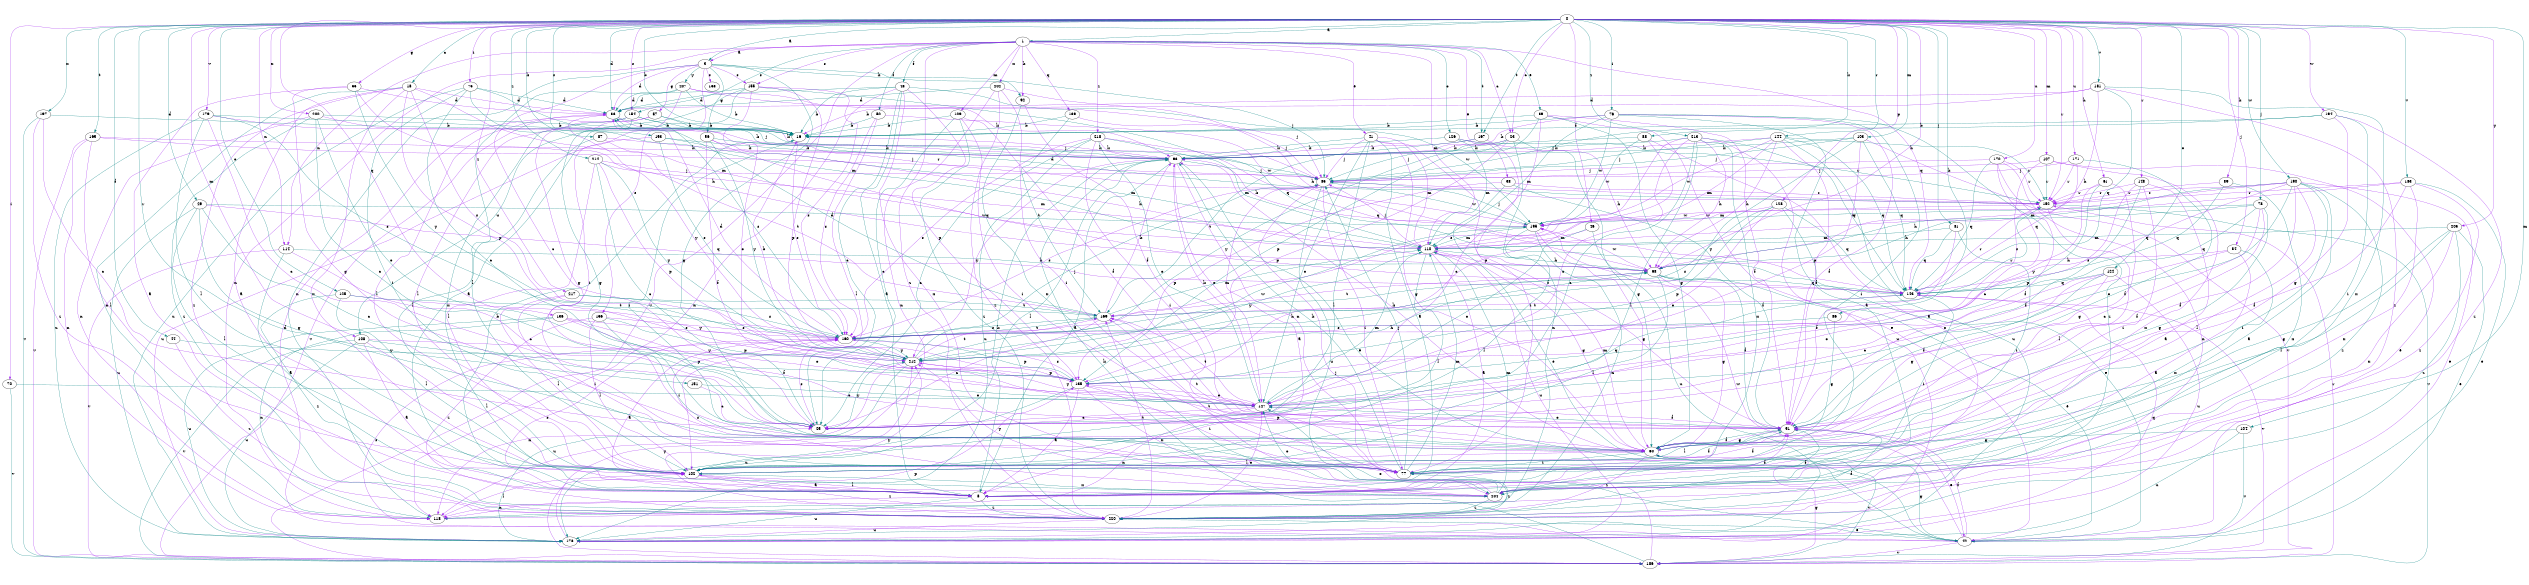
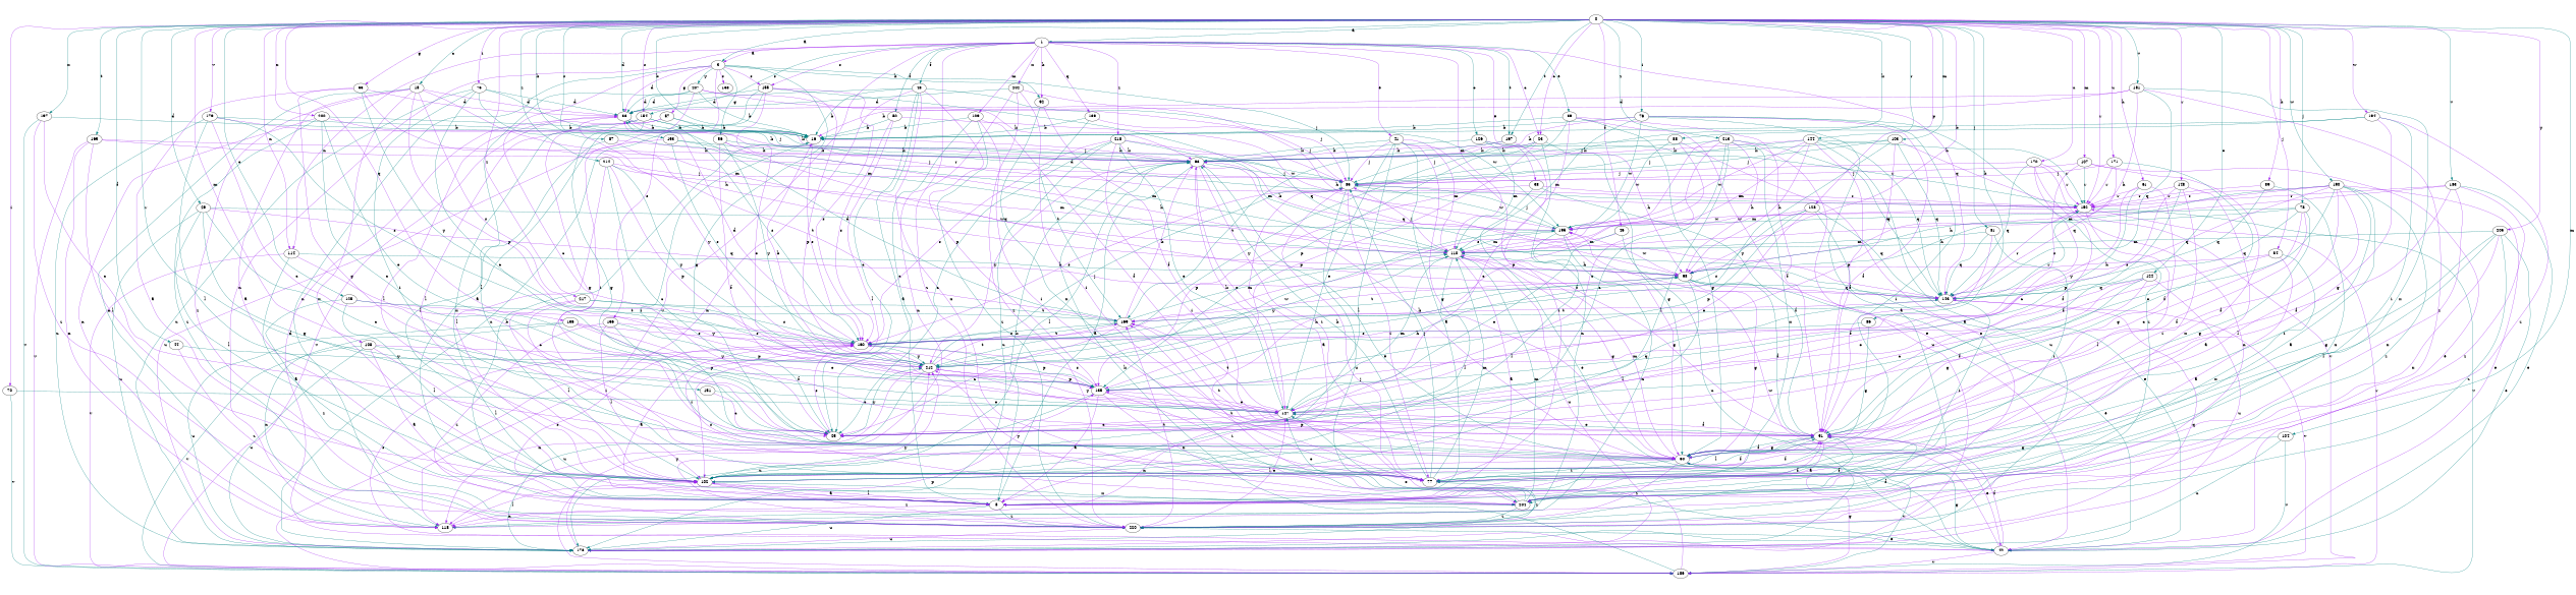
  strict digraph {
    edge [color=purple]
    0
    1
    3
    16
    18
    23
    29
    33
    44
    46
    55
    61
    68
    70
    75
    76
    78
    81
    84
    86
    87
    88
    89
    103
    104
    107
    108
    114
    124
    125
    128
    136
    144
    148
    151
    152
    153
    154
    165
    167
    170
    171
    179
    181
    183
    190
    194
    197
    200
    205
    213
    214
    217
    38
    39
    41
    48
    50
    92
    109
    110
    118
    126
    139
    143
    155
    186
    202
    218
    220
    25
    56
    57
    60
    85
    156
    158
    207
    93
    160
    77
    8
    135
    204
    212
    102
    178
    195
    127
    51
    42
    169
    0 -> 1 [color=teal label=a]
    0 -> 3 [color=teal label=a]
    0 -> 16 [color=teal label=b]
    0 -> 18 [color=teal label=c]
    0 -> 23 [label=c]
    0 -> 29 [color=teal label=d]
    0 -> 33 [color=teal label=d]
    0 -> 44 [color=teal label=f]
    0 -> 46 [label=f]
    0 -> 55 [label=g]
    0 -> 61 [label=h]
    0 -> 68 [label=h]
    0 -> 70 [label=i]
    0 -> 75 [label=i]
    0 -> 76 [color=teal label=i]
    0 -> 78 [color=teal label=j]
    0 -> 81 [color=teal label=j]
    0 -> 84 [label=j]
    0 -> 86 [color=teal label=k]
    0 -> 87 [color=teal label=k]
    0 -> 88 [color=teal label=k]
    0 -> 89 [label=k]
    0 -> 103 [color=teal label=m]
    0 -> 104 [color=teal label=m]
    0 -> 107 [label=m]
    0 -> 108 [label=m]
    0 -> 114 [label=n]
    0 -> 124 [color=teal label=o]
    0 -> 125 [color=teal label=o]
    0 -> 128 [label=p]
    0 -> 136 [label=q]
    0 -> 144 [color=teal label=r]
    0 -> 148 [label=r]
    0 -> 151 [color=teal label=r]
    0 -> 152 [label=r]
    0 -> 153 [color=teal label=s]
    0 -> 154 [label=s]
    0 -> 165 [color=teal label=t]
    0 -> 167 [color=teal label=t]
    0 -> 170 [label=u]
    0 -> 171 [label=u]
    0 -> 179 [label=v]
    0 -> 181 [color=teal label=v]
    0 -> 183 [color=teal label=v]
    0 -> 190 [color=teal label=w]
    0 -> 194 [label=w]
    0 -> 197 [color=teal label=x]
    0 -> 200 [label=x]
    0 -> 205 [label=y]
    0 -> 213 [color=teal label=z]
    0 -> 214 [color=teal label=z]
    0 -> 217 [label=z]
    1 -> 3 [label=a]
    1 -> 23 [label=c]
    1 -> 114 [label=n]
    1 -> 154 [color=teal label=s]
    1 -> 167 [color=teal label=t]
    1 -> 38 [label=e]
    1 -> 39 [color=teal label=e]
    1 -> 41 [label=e]
    1 -> 48 [color=teal label=f]
    1 -> 50 [color=teal label=f]
    1 -> 92 [label=k]
    1 -> 109 [label=m]
    1 -> 110 [label=m]
    1 -> 118 [label=n]
    1 -> 126 [color=teal label=o]
    1 -> 139 [label=q]
    1 -> 143 [label=q]
    1 -> 155 [label=s]
    1 -> 186 [label=v]
    1 -> 202 [label=x]
    1 -> 218 [label=z]
    1 -> 220 [label=z]
    3 -> 33 [label=d]
    3 -> 92 [color=teal label=k]
    3 -> 118 [color=teal label=n]
    3 -> 155 [label=s]
    3 -> 25 [label=c]
    3 -> 56 [color=teal label=g]
    3 -> 57 [label=g]
    3 -> 60 [color=teal label=g]
    3 -> 85 [color=teal label=j]
    3 -> 156 [label=s]
    3 -> 158 [label=s]
    3 -> 207 [color=teal label=y]
    16 -> 93 [label=k]
    16 -> 160 [label=s]
    16 -> 77 [color=teal label=i]
    18 -> 33 [label=d]
    18 -> 110 [label=m]
    18 -> 118 [color=teal label=n]
    18 -> 220 [label=z]
    18 -> 160 [label=s]
    18 -> 8 [label=a]
    18 -> 135 [label=p]
    18 -> 204 [label=x]
    23 -> 118 [color=teal label=n]
    23 -> 60 [color=teal label=g]
    23 -> 85 [color=teal label=j]
    23 -> 93 [label=k]
    23 -> 135 [label=p]
    23 -> 212 [color=teal label=y]
    29 -> 143 [label=q]
    29 -> 25 [color=teal label=c]
    29 -> 60 [color=teal label=g]
    29 -> 102 [color=teal label=l]
    29 -> 178 [color=teal label=u]
    29 -> 195 [color=teal label=w]
    33 -> 16 [color=teal label=b]
    33 -> 85 [label=j]
    33 -> 212 [label=y]
    33 -> 102 [label=l]
    44 -> 220 [label=z]
    44 -> 212 [color=teal label=y]
    46 -> 110 [label=m]
    46 -> 178 [color=teal label=u]
    46 -> 127 [color=teal label=o]
    55 -> 33 [label=d]
    55 -> 68 [label=h]
    55 -> 60 [label=g]
    55 -> 8 [label=a]
    55 -> 212 [color=teal label=y]
    61 -> 152 [label=r]
    61 -> 60 [label=g]
    61 -> 135 [color=teal label=p]
    61 -> 212 [label=y]
    68 -> 143 [color=teal label=q]
    68 -> 60 [label=g]
    68 -> 102 [color=teal label=l]
    68 -> 195 [label=w]
    68 -> 51 [color=teal label=f]
    68 -> 42 [color=teal label=e]
    68 -> 169 [label=t]
    70 -> 186 [color=teal label=v]
    70 -> 127 [color=teal label=o]
    75 -> 33 [color=teal label=d]
    75 -> 110 [color=teal label=m]
    75 -> 25 [color=teal label=c]
    75 -> 85 [color=teal label=j]
    75 -> 77 [color=teal label=i]
    75 -> 178 [color=teal label=u]
    76 -> 16 [color=teal label=b]
    76 -> 110 [color=teal label=m]
    76 -> 220 [color=teal label=z]
    76 -> 93 [label=k]
    76 -> 77 [color=teal label=i]
    76 -> 8 [color=teal label=a]
    76 -> 195 [color=teal label=w]
    76 -> 51 [label=f]
    78 -> 68 [color=teal label=h]
    78 -> 143 [color=teal label=q]
    78 -> 25 [label=c]
    78 -> 60 [color=teal label=g]
    78 -> 195 [color=teal label=w]
    78 -> 51 [label=f]
    81 -> 110 [color=teal label=m]
    81 -> 143 [color=teal label=q]
    81 -> 77 [color=teal label=i]
    81 -> 51 [label=f]
    84 -> 68 [label=h]
    84 -> 8 [label=a]
    84 -> 204 [color=teal label=x]
    84 -> 127 [label=o]
    86 -> 60 [color=teal label=g]
    86 -> 160 [color=teal label=s]
    87 -> 93 [label=k]
    87 -> 102 [color=teal label=l]
    87 -> 169 [label=t]
    88 -> 93 [color=teal label=k]
    88 -> 8 [label=a]
    88 -> 135 [label=p]
    88 -> 195 [color=teal label=w]
    89 -> 152 [label=r]
    89 -> 143 [color=teal label=q]
    89 -> 204 [color=teal label=x]
    103 -> 143 [color=teal label=q]
    103 -> 186 [label=v]
    103 -> 85 [color=teal label=j]
    103 -> 93 [color=teal label=k]
    103 -> 135 [label=p]
    103 -> 212 [color=teal label=y]
    104 -> 186 [color=teal label=v]
    104 -> 60 [color=teal label=g]
    104 -> 178 [color=teal label=u]
    107 -> 152 [color=teal label=r]
    107 -> 85 [label=j]
    107 -> 160 [label=s]
    107 -> 204 [label=x]
    107 -> 42 [label=e]
    108 -> 186 [color=teal label=v]
    108 -> 8 [label=a]
    108 -> 135 [color=teal label=p]
    108 -> 212 [label=y]
    108 -> 102 [label=l]
    108 -> 178 [color=teal label=u]
    114 -> 68 [color=teal label=h]
    114 -> 186 [label=v]
    114 -> 25 [label=c]
    114 -> 8 [color=teal label=a]
    124 -> 143 [color=teal label=q]
    124 -> 25 [label=c]
    124 -> 60 [label=g]
    124 -> 178 [label=u]
    124 -> 127 [label=o]
    124 -> 51 [color=teal label=f]
    125 -> 220 [color=teal label=z]
    125 -> 212 [label=y]
    125 -> 102 [color=teal label=l]
    125 -> 169 [color=teal label=t]
    128 -> 143 [color=teal label=q]
    128 -> 160 [color=teal label=s]
    128 -> 135 [color=teal label=p]
    128 -> 195 [label=w]
    128 -> 127 [label=o]
    128 -> 42 [color=teal label=e]
    136 -> 118 [color=teal label=n]
    136 -> 160 [label=s]
    136 -> 178 [color=teal label=u]
    136 -> 127 [label=o]
    136 -> 51 [label=f]
    144 -> 68 [label=h]
    144 -> 152 [color=teal label=r]
    144 -> 110 [label=m]
    144 -> 143 [color=teal label=q]
    144 -> 85 [color=teal label=j]
    144 -> 93 [label=k]
    144 -> 178 [color=teal label=u]
    144 -> 195 [label=w]
    144 -> 51 [label=f]
    148 -> 152 [label=r]
    148 -> 160 [label=s]
    148 -> 77 [label=i]
    148 -> 8 [label=a]
    148 -> 51 [color=teal label=f]
    151 -> 25 [label=c]
    151 -> 127 [color=teal label=o]
    152 -> 33 [color=teal label=d]
    152 -> 186 [color=teal label=v]
    152 -> 102 [label=l]
    152 -> 195 [label=w]
    153 -> 110 [color=teal label=m]
    153 -> 93 [color=teal label=k]
    153 -> 160 [color=teal label=s]
    153 -> 178 [label=u]
    154 -> 16 [color=teal label=b]
    154 -> 186 [label=v]
    154 -> 60 [color=teal label=g]
    154 -> 160 [color=teal label=s]
    154 -> 204 [color=teal label=x]
    165 -> 118 [label=n]
    165 -> 186 [label=v]
    165 -> 85 [label=j]
    165 -> 93 [label=k]
    165 -> 102 [label=l]
    167 -> 93 [label=k]
    167 -> 77 [label=i]
    167 -> 169 [color=teal label=t]
    170 -> 152 [label=r]
    170 -> 118 [label=n]
    170 -> 143 [color=teal label=q]
    170 -> 25 [label=c]
    170 -> 85 [label=j]
    170 -> 51 [label=f]
    171 -> 152 [label=r]
    171 -> 143 [label=q]
    171 -> 85 [label=j]
    171 -> 51 [color=teal label=f]
    179 -> 16 [color=teal label=b]
    179 -> 25 [label=c]
    179 -> 93 [label=k]
    179 -> 160 [color=teal label=s]
    179 -> 102 [color=teal label=l]
    179 -> 178 [color=teal label=u]
    181 -> 16 [label=b]
    181 -> 33 [label=d]
    181 -> 68 [label=h]
    181 -> 143 [color=teal label=q]
    181 -> 220 [label=z]
    181 -> 204 [color=teal label=x]
    183 -> 152 [label=r]
    183 -> 110 [label=m]
    183 -> 220 [label=z]
    183 -> 204 [label=x]
    183 -> 51 [label=f]
    183 -> 42 [color=teal label=e]
    190 -> 68 [color=teal label=h]
    190 -> 152 [label=r]
    190 -> 110 [label=m]
    190 -> 143 [label=q]
    190 -> 220 [color=teal label=z]
    190 -> 77 [color=teal label=i]
    190 -> 8 [color=teal label=a]
    190 -> 102 [label=l]
    190 -> 127 [color=teal label=o]
    190 -> 51 [label=f]
    190 -> 42 [label=e]
    194 -> 16 [color=teal label=b]
    194 -> 220 [label=z]
    194 -> 60 [label=g]
    194 -> 85 [color=teal label=j]
    194 -> 77 [color=teal label=i]
    197 -> 16 [color=teal label=b]
    197 -> 186 [color=teal label=v]
    197 -> 220 [label=z]
    197 -> 25 [label=c]
    200 -> 16 [color=teal label=b]
    200 -> 152 [label=r]
    200 -> 118 [label=n]
    200 -> 220 [color=teal label=z]
    200 -> 25 [color=teal label=c]
    200 -> 127 [color=teal label=o]
    205 -> 110 [color=teal label=m]
    205 -> 220 [color=teal label=z]
    205 -> 60 [color=teal label=g]
    205 -> 204 [label=x]
    205 -> 102 [color=teal label=l]
    205 -> 42 [color=teal label=e]
    213 -> 68 [label=h]
    213 -> 143 [color=teal label=q]
    213 -> 25 [color=teal label=c]
    213 -> 93 [color=teal label=k]
    213 -> 160 [label=s]
    213 -> 204 [color=teal label=x]
    213 -> 102 [color=teal label=l]
    213 -> 178 [label=u]
    213 -> 127 [label=o]
    214 -> 110 [label=m]
    214 -> 25 [color=teal label=c]
    214 -> 85 [label=j]
    214 -> 135 [label=p]
    214 -> 212 [color=teal label=y]
    214 -> 102 [label=l]
    217 -> 160 [color=teal label=s]
    217 -> 77 [label=i]
    217 -> 102 [label=l]
    217 -> 169 [color=teal label=t]
    38 -> 152 [label=r]
    38 -> 135 [label=p]
    38 -> 51 [color=teal label=f]
    38 -> 42 [color=teal label=e]
    39 -> 16 [color=teal label=b]
    39 -> 25 [label=c]
    39 -> 60 [color=teal label=g]
    39 -> 135 [color=teal label=p]
    39 -> 51 [label=f]
    39 -> 42 [label=e]
    41 -> 110 [label=m]
    41 -> 60 [label=g]
    41 -> 85 [label=j]
    41 -> 93 [color=teal label=k]
    41 -> 8 [color=teal label=a]
    41 -> 102 [color=teal label=l]
    41 -> 127 [color=teal label=o]
    41 -> 51 [label=f]
    48 -> 16 [color=teal label=b]
    48 -> 33 [color=teal label=d]
    48 -> 118 [label=n]
    48 -> 25 [color=teal label=c]
    48 -> 8 [color=teal label=a]
    48 -> 135 [label=p]
    48 -> 204 [label=x]
    48 -> 195 [color=teal label=w]
    50 -> 16 [color=teal label=b]
    50 -> 160 [label=s]
    50 -> 102 [label=l]
    50 -> 195 [label=w]
    92 -> 204 [color=teal label=x]
    92 -> 51 [label=f]
    109 -> 16 [color=teal label=b]
    109 -> 220 [color=teal label=z]
    109 -> 25 [color=teal label=c]
    109 -> 77 [label=i]
    109 -> 51 [label=f]
    110 -> 68 [color=teal label=h]
    110 -> 60 [label=g]
    110 -> 85 [label=j]
    110 -> 8 [label=a]
    110 -> 212 [color=teal label=y]
    110 -> 102 [color=teal label=l]
    110 -> 178 [label=u]
    118 -> 102 [label=l]
    126 -> 68 [label=h]
    126 -> 152 [color=teal label=r]
    126 -> 110 [color=teal label=m]
    126 -> 93 [color=teal label=k]
    139 -> 16 [color=teal label=b]
    139 -> 85 [label=j]
    139 -> 169 [color=teal label=t]
    143 -> 152 [label=r]
    143 -> 186 [label=v]
    143 -> 77 [color=teal label=i]
    143 -> 169 [label=t]
    155 -> 33 [color=teal label=d]
    155 -> 143 [color=teal label=q]
    155 -> 160 [label=s]
    155 -> 8 [color=teal label=a]
    155 -> 135 [label=p]
-   155 -> 108 [color=teal label=u]
+   155 -> 178 [color=teal label=u]
    155 -> 127 [label=o]
    186 -> 152 [label=r]
    186 -> 60 [label=g]
    186 -> 85 [label=j]
    186 -> 93 [color=teal label=k]
    186 -> 135 [label=p]
    202 -> 33 [color=teal label=d]
    202 -> 68 [label=h]
    202 -> 118 [label=n]
    202 -> 220 [label=z]
    202 -> 77 [label=i]
    218 -> 110 [color=teal label=m]
    218 -> 143 [label=q]
    218 -> 25 [color=teal label=c]
    218 -> 93 [label=k]
    218 -> 160 [label=s]
    218 -> 77 [label=i]
    218 -> 178 [color=teal label=u]
    218 -> 127 [color=teal label=o]
    220 -> 212 [label=y]
    220 -> 178 [label=u]
    220 -> 127 [label=o]
    220 -> 51 [color=teal label=f]
    220 -> 42 [color=teal label=e]
    220 -> 169 [label=t]
    25 -> 160 [label=s]
    25 -> 212 [color=teal label=y]
    56 -> 68 [label=h]
    56 -> 143 [label=q]
    56 -> 93 [color=teal label=k]
    56 -> 212 [color=teal label=y]
    56 -> 51 [label=f]
    57 -> 16 [color=teal label=b]
    57 -> 60 [label=g]
    57 -> 93 [color=teal label=k]
    57 -> 102 [label=l]
    60 -> 110 [label=m]
    60 -> 186 [color=teal label=v]
    60 -> 220 [label=z]
    60 -> 93 [label=k]
    60 -> 77 [color=teal label=i]
    60 -> 135 [label=p]
    60 -> 102 [label=l]
    60 -> 51 [color=teal label=f]
    60 -> 169 [label=t]
    85 -> 152 [label=r]
    85 -> 160 [label=s]
    85 -> 77 [label=i]
    85 -> 8 [label=a]
    85 -> 178 [color=teal label=u]
    85 -> 195 [color=teal label=w]
    156 -> 220 [label=z]
    156 -> 160 [label=s]
    156 -> 77 [color=teal label=i]
    156 -> 135 [color=teal label=p]
    156 -> 102 [label=l]
    207 -> 16 [color=teal label=b]
    207 -> 33 [color=teal label=d]
    207 -> 85 [label=j]
    207 -> 93 [label=k]
    207 -> 77 [label=i]
    207 -> 102 [color=teal label=l]
    93 -> 85 [color=teal label=j]
-   93 -> 77 [label=n]
+   93 -> 77 [label=i]
    93 -> 8 [color=teal label=a]
    93 -> 212 [label=y]
    93 -> 102 [color=teal label=l]
    93 -> 127 [label=o]
    93 -> 42 [color=teal label=e]
    160 -> 33 [label=d]
    160 -> 8 [label=a]
    160 -> 135 [color=teal label=p]
    160 -> 212 [color=teal label=y]
    160 -> 169 [color=teal label=t]
    77 -> 110 [color=teal label=m]
    77 -> 220 [color=teal label=z]
    77 -> 85 [color=teal label=j]
    77 -> 93 [color=teal label=k]
    77 -> 51 [label=f]
    8 -> 16 [color=teal label=b]
    8 -> 118 [label=n]
    8 -> 220 [color=teal label=z]
    8 -> 93 [color=teal label=k]
    8 -> 160 [label=s]
    8 -> 102 [label=l]
    8 -> 178 [color=teal label=u]
    8 -> 51 [label=f]
    135 -> 68 [color=teal label=h]
    135 -> 160 [label=s]
    135 -> 77 [label=i]
    135 -> 8 [label=a]
    135 -> 204 [label=x]
    135 -> 178 [color=teal label=u]
    135 -> 127 [label=o]
    204 -> 110 [color=teal label=m]
    204 -> 220 [color=teal label=z]
    204 -> 160 [label=s]
    204 -> 212 [label=y]
    204 -> 127 [color=teal label=o]
    204 -> 51 [color=teal label=f]
    204 -> 169 [label=t]
    212 -> 16 [label=b]
    212 -> 68 [color=teal label=h]
    212 -> 118 [label=n]
    212 -> 85 [color=teal label=j]
    212 -> 135 [label=p]
    212 -> 178 [color=teal label=u]
    212 -> 195 [color=teal label=w]
    212 -> 169 [label=t]
    102 -> 220 [label=z]
    102 -> 8 [label=a]
    102 -> 204 [color=teal label=x]
    102 -> 51 [color=teal label=f]
    178 -> 143 [label=q]
    178 -> 212 [label=y]
    195 -> 110 [color=teal label=m]
    195 -> 118 [color=teal label=n]
    195 -> 60 [label=g]
    195 -> 85 [color=teal label=j]
    195 -> 93 [label=k]
    195 -> 102 [color=teal label=l]
    127 -> 110 [color=teal label=m]
    127 -> 118 [label=n]
    127 -> 143 [color=teal label=q]
    127 -> 25 [label=c]
    127 -> 93 [label=k]
    127 -> 212 [label=y]
    127 -> 51 [label=f]
    127 -> 169 [label=t]
    51 -> 60 [label=g]
+   51 -> 8 [label=a]
    51 -> 102 [color=teal label=l]
    51 -> 127 [color=teal label=o]
    51 -> 42 [label=e]
    42 -> 33 [label=d]
    42 -> 186 [label=v]
    42 -> 60 [color=teal label=g]
    42 -> 160 [label=s]
    42 -> 195 [label=w]
    42 -> 127 [color=teal label=o]
    42 -> 51 [label=f]
    169 -> 33 [color=teal label=d]
    169 -> 152 [color=teal label=r]
    169 -> 110 [color=teal label=m]
    169 -> 25 [label=c]
    169 -> 93 [label=k]
    169 -> 160 [color=teal label=s]
  }
